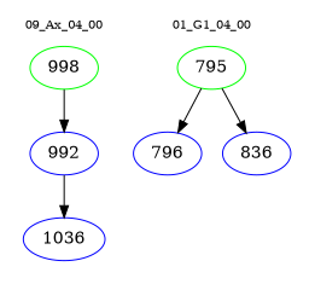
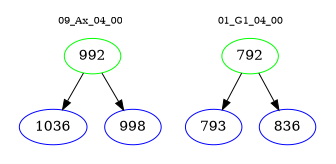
  digraph {
    node [color=green]
    edge [color=black]
-   n1 [color=blue label=992]
+   n1 [label=992]
    n2 [color=blue label=1036]
-   n3 [label=998]
-   n4 [label=795]
-   n5 [color=blue label=796]
+   n3 [color=blue label=998]
+   n4 [label=792]
+   n5 [color=blue label=793]
    n6 [color=blue label=836]
    subgraph cluster_1 {
      color=white
      fontsize=10
      label="09_Ax_04_00"
      n1
      n2
      n3
    }
    subgraph cluster_2 {
      color=white
      fontsize=10
      label="01_G1_04_00"
      n4
      n5
      n6
    }
    n1 -> n2
-   n3 -> n1
+   n1 -> n3
    n4 -> n5
    n4 -> n6
  }
